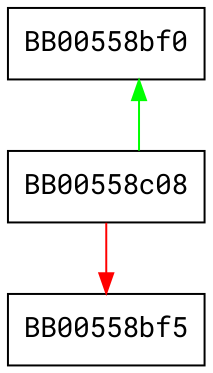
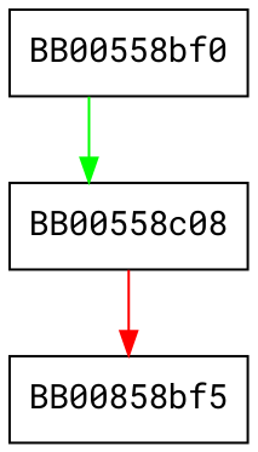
  digraph {
    fontname="Roboto Mono"
    splines=ortho
    node [fontname="Roboto Mono" shape=box]
    edge [fontname="Roboto Mono"]
    BB00558bf0
    BB00558c08
-   BB00558bf5
-   BB00558c08 -> BB00558bf0 [color=green]
+   BB00558bf5 [label=BB00858bf5]
+   BB00558bf0 -> BB00558c08 [color=green]
    BB00558c08 -> BB00558bf5 [color=red]
  }
